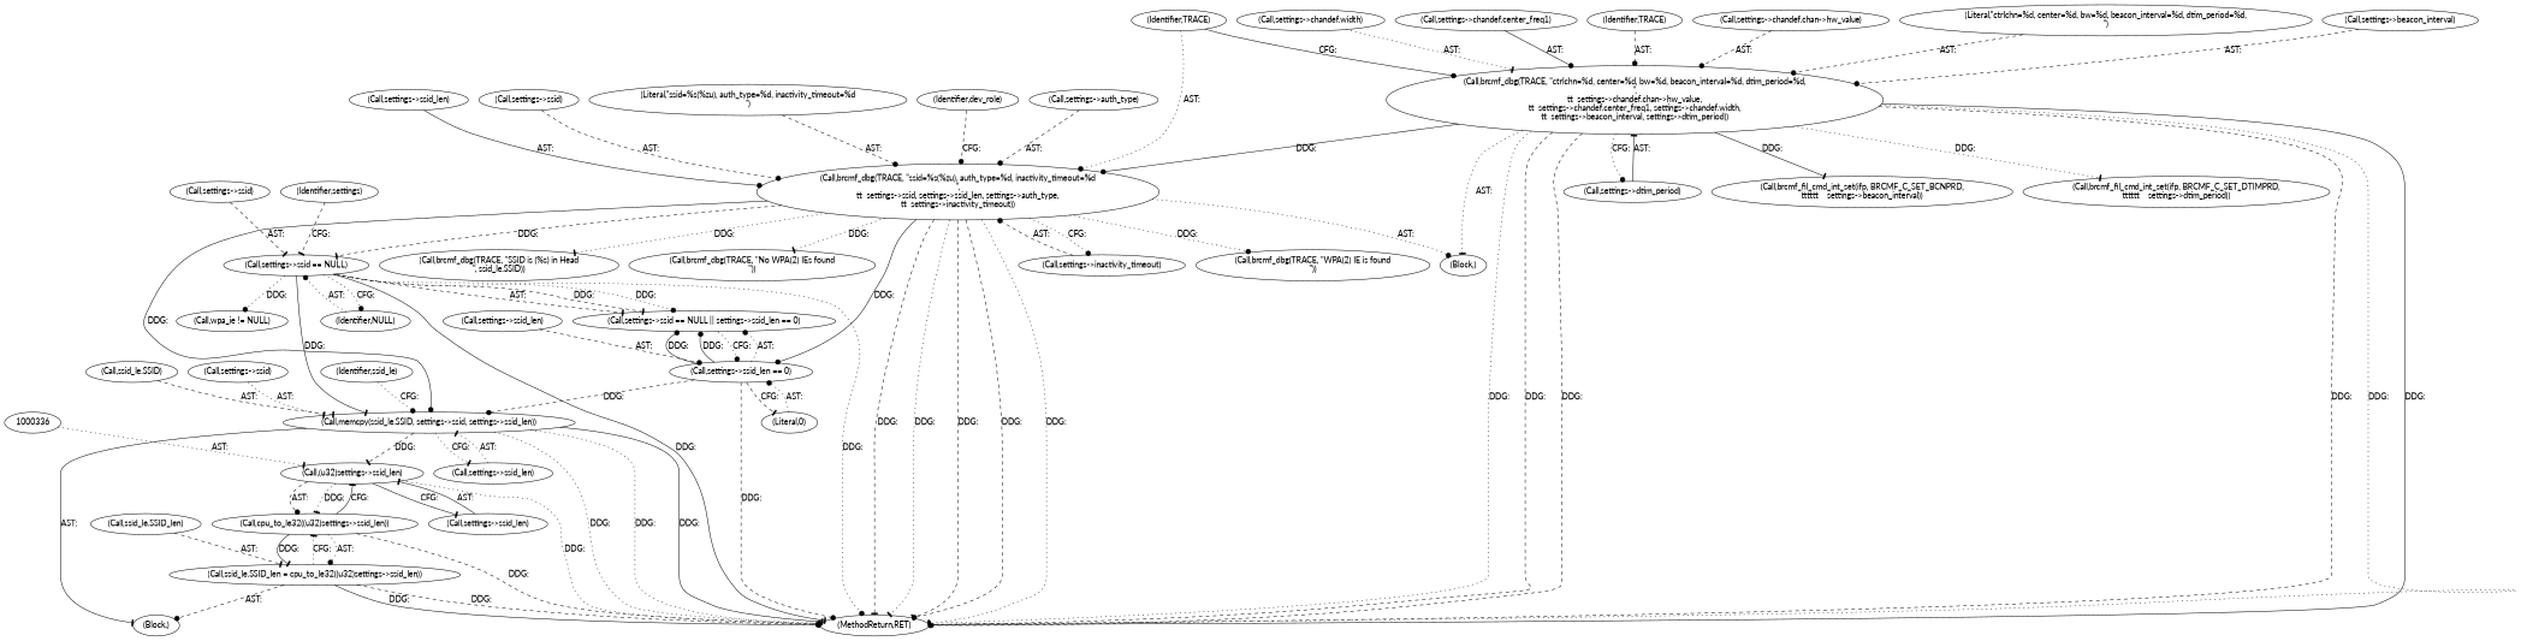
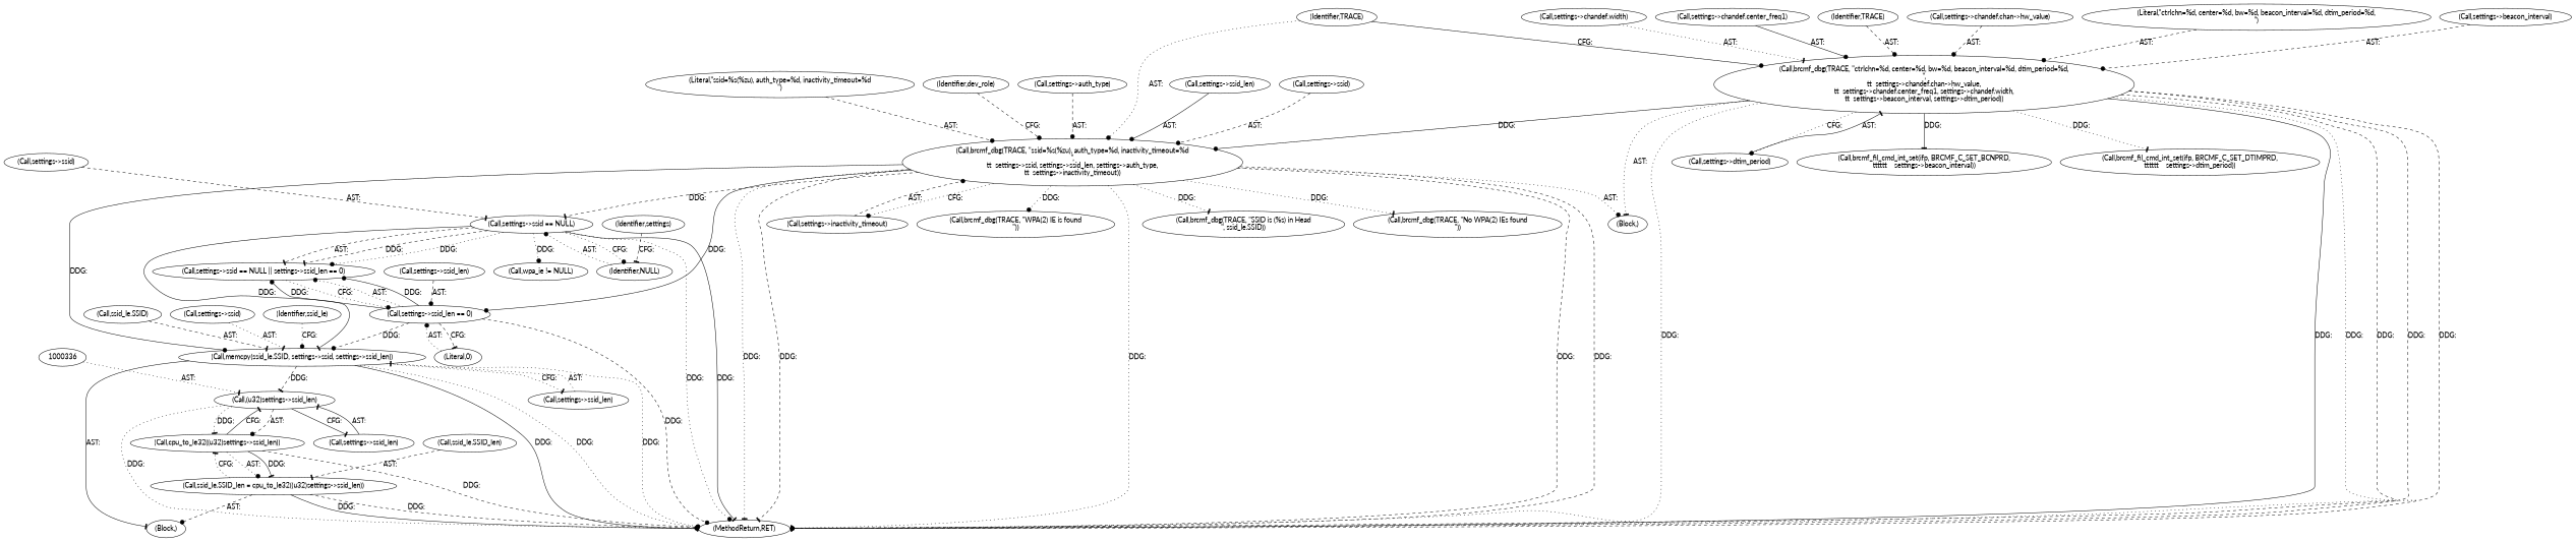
  digraph {
    fontname=Lato
    node [fontname=Lato]
    edge [arrowhead=dot fontname=Lato style=dotted]
    n1 [label="(Call,memcpy(ssid_le.SSID, settings->ssid, settings->ssid_len))"]
    n2 [label="(Call,(u32)settings->ssid_len)"]
    n3 [label="(Call,settings->ssid_len)"]
    n4 [label="(MethodReturn,RET)"]
    n5 [label="(Block,)"]
    n6 [label="(Call,cpu_to_le32((u32)settings->ssid_len))"]
    n7 [label="(Call,settings->ssid_len)"]
    n8 [label="(Call,settings->ssid == NULL)"]
    n9 [label="(Call,wpa_ie != NULL)"]
    n10 [label="(Call,settings->ssid == NULL || settings->ssid_len == 0)"]
    n11 [label="(Identifier,NULL)"]
    n12 [label="(Call,settings->ssid_len == 0)"]
    n13 [label="(Call,brcmf_dbg(TRACE, \"ssid=%s(%zu), auth_type=%d, inactivity_timeout=%d\n\",\n\t\t  settings->ssid, settings->ssid_len, settings->auth_type,\n\t\t  settings->inactivity_timeout))"]
    n14 [label="(Call,settings->inactivity_timeout)"]
    n15 [label="(Call,brcmf_dbg(TRACE, \"WPA(2) IE is found\n\"))"]
    n16 [label="(Block,)"]
    n17 [label="(Call,brcmf_dbg(TRACE, \"SSID is (%s) in Head\n\", ssid_le.SSID))"]
    n18 [label="(Call,brcmf_dbg(TRACE, \"No WPA(2) IEs found\n\"))"]
    n19 [label="(Literal,0)"]
    n20 [label="(Call,brcmf_dbg(TRACE, \"ctrlchn=%d, center=%d, bw=%d, beacon_interval=%d, dtim_period=%d,\n\",\n\t\t  settings->chandef.chan->hw_value,\n\t\t  settings->chandef.center_freq1, settings->chandef.width,\n\t\t  settings->beacon_interval, settings->dtim_period))"]
    n21 [label="(Call,settings->dtim_period)"]
    n22 [label="(Call,brcmf_fil_cmd_int_set(ifp, BRCMF_C_SET_BCNPRD,\n\t\t\t\t\t\t    settings->beacon_interval))"]
    n23 [label="(Call,brcmf_fil_cmd_int_set(ifp, BRCMF_C_SET_DTIMPRD,\n\t\t\t\t\t\t    settings->dtim_period))"]
    n24 [label="(Call,ssid_le.SSID_len = cpu_to_le32((u32)settings->ssid_len))"]
    n25 [label="(Call,settings->auth_type)"]
    n26 [label="(Call,ssid_le.SSID)"]
    n27 [label="(Call,settings->beacon_interval)"]
    n28 [label="(Identifier,TRACE)"]
    n29 [label="(Call,ssid_le.SSID_len)"]
    n30 [label="(Call,settings->chandef.width)"]
    n31 [label="(Call,settings->ssid_len)"]
    n32 [label="(Call,settings->ssid)"]
    n33 [label="(Call,settings->ssid_len)"]
    n34 [label="(Call,settings->ssid)"]
    n35 [label="(Identifier,settings)"]
    n36 [label="(Call,settings->chandef.center_freq1)"]
    n37 [label="(Identifier,ssid_le)"]
    n38 [label="(Identifier,TRACE)"]
    n39 [label="(Call,settings->chandef.chan->hw_value)"]
    n40 [label="(Call,settings->ssid)"]
    n41 [label="(Literal,\"ssid=%s(%zu), auth_type=%d, inactivity_timeout=%d\n\")"]
    n42 [label="(Literal,\"ctrlchn=%d, center=%d, bw=%d, beacon_interval=%d, dtim_period=%d,\n\")"]
    n43 [label="(Identifier,dev_role)"]
    1000336
    n1 -> n2 [arrowhead=tee label="DDG: " style=dashed]
    n1 -> n3 [arrowhead=tee label="CFG: "]
    n1 -> n4 [arrowhead=tee label="DDG: " style=solid]
    n1 -> n4 [arrowhead=tee label="DDG: "]
    n1 -> n4 [label="DDG: "]
    n1 -> n5 [arrowhead=tee label="AST: " style=solid]
    n2 -> n4 [label="DDG: "]
    n2 -> n6 [label="AST: " style=dashed]
    n2 -> n6 [arrowhead=tee label="DDG: "]
    n2 -> n7 [arrowhead=tee label="CFG: " style=solid]
    n3 -> n1 [arrowhead=tee label="AST: "]
    n6 -> n2 [arrowhead=tee label="CFG: " style=solid]
    n6 -> n4 [label="DDG: " style=dashed]
    n6 -> n24 [label="AST: "]
    n6 -> n24 [arrowhead=tee label="DDG: " style=solid]
    n7 -> n2 [arrowhead=tee label="AST: " style=solid]
    n8 -> n1 [arrowhead=tee label="DDG: " style=solid]
    n8 -> n4 [arrowhead=tee label="DDG: " style=solid]
    n8 -> n4 [label="DDG: "]
    n8 -> n9 [label="DDG: "]
    n8 -> n10 [arrowhead=tee label="AST: " style=dashed]
    n8 -> n10 [arrowhead=tee label="DDG: " style=dashed]
    n8 -> n10 [label="DDG: "]
    n8 -> n11 [label="CFG: "]
    n10 -> n12 [label="CFG: "]
    n11 -> n8 [label="AST: "]
    n12 -> n1 [label="DDG: " style=dashed]
    n12 -> n4 [label="DDG: " style=dashed]
    n12 -> n10 [label="AST: "]
    n12 -> n10 [label="DDG: " style=solid]
    n12 -> n10 [label="DDG: " style=solid]
    n12 -> n19 [arrowhead=tee label="CFG: " style=dashed]
    n13 -> n1 [label="DDG: " style=solid]
    n13 -> n4 [arrowhead=tee label="DDG: "]
    n13 -> n4 [arrowhead=tee label="DDG: " style=dashed]
    n13 -> n4 [arrowhead=tee label="DDG: "]
    n13 -> n4 [arrowhead=tee label="DDG: " style=dashed]
    n13 -> n4 [label="DDG: " style=dashed]
    n13 -> n8 [arrowhead=tee label="DDG: " style=dashed]
    n13 -> n12 [label="DDG: " style=solid]
    n13 -> n14 [label="CFG: "]
    n13 -> n15 [label="DDG: "]
    n13 -> n16 [label="AST: "]
    n13 -> n17 [arrowhead=tee label="DDG: "]
    n13 -> n18 [arrowhead=tee label="DDG: "]
    n14 -> n13 [label="AST: " style=dashed]
    n19 -> n12 [label="AST: "]
    n20 -> n4 [arrowhead=tee label="DDG: " style=solid]
    n20 -> n4 [arrowhead=tee label="DDG: "]
    n20 -> n4 [arrowhead=tee label="DDG: " style=dashed]
    n20 -> n4 [label="DDG: " style=dashed]
    n20 -> n4 [arrowhead=tee label="DDG: " style=dashed]
    n20 -> n4 [arrowhead=tee label="DDG: "]
    n20 -> n13 [label="DDG: " style=solid]
    n20 -> n16 [arrowhead=tee label="AST: "]
    n20 -> n21 [label="CFG: "]
    n20 -> n22 [arrowhead=tee label="DDG: " style=solid]
    n20 -> n23 [arrowhead=tee label="DDG: "]
    n21 -> n20 [arrowhead=tee label="AST: " style=solid]
    n24 -> n4 [arrowhead=tee label="DDG: " style=dashed]
    n24 -> n4 [label="DDG: " style=solid]
    n24 -> n5 [label="AST: " style=dashed]
    n24 -> n6 [arrowhead=tee label="CFG: "]
    n25 -> n13 [label="AST: " style=dashed]
    n26 -> n1 [arrowhead=tee label="AST: " style=dashed]
    n27 -> n20 [label="AST: " style=dashed]
    n28 -> n13 [label="AST: "]
    n28 -> n20 [label="CFG: " style=solid]
    n29 -> n24 [arrowhead=tee label="AST: " style=dashed]
    n30 -> n20 [arrowhead=tee label="AST: "]
    n31 -> n12 [label="AST: " style=dashed]
    n32 -> n8 [arrowhead=tee label="AST: " style=dashed]
    n33 -> n13 [label="AST: " style=solid]
    n34 -> n1 [arrowhead=tee label="AST: "]
-   n35 -> n8 [arrowhead=tee label="CFG: " style=dashed]
+   n35 -> n11 [arrowhead=tee label="CFG: " style=dashed]
    n36 -> n20 [label="AST: " style=solid]
    n37 -> n1 [label="CFG: "]
    n38 -> n20 [label="AST: " style=dashed]
    n39 -> n20 [label="AST: " style=dashed]
    n40 -> n13 [label="AST: " style=dashed]
    n41 -> n13 [label="AST: " style=dashed]
    n42 -> n20 [label="AST: " style=dashed]
    n43 -> n13 [label="CFG: " style=dashed]
    1000336 -> n2 [arrowhead=tee label="AST: "]
  }
